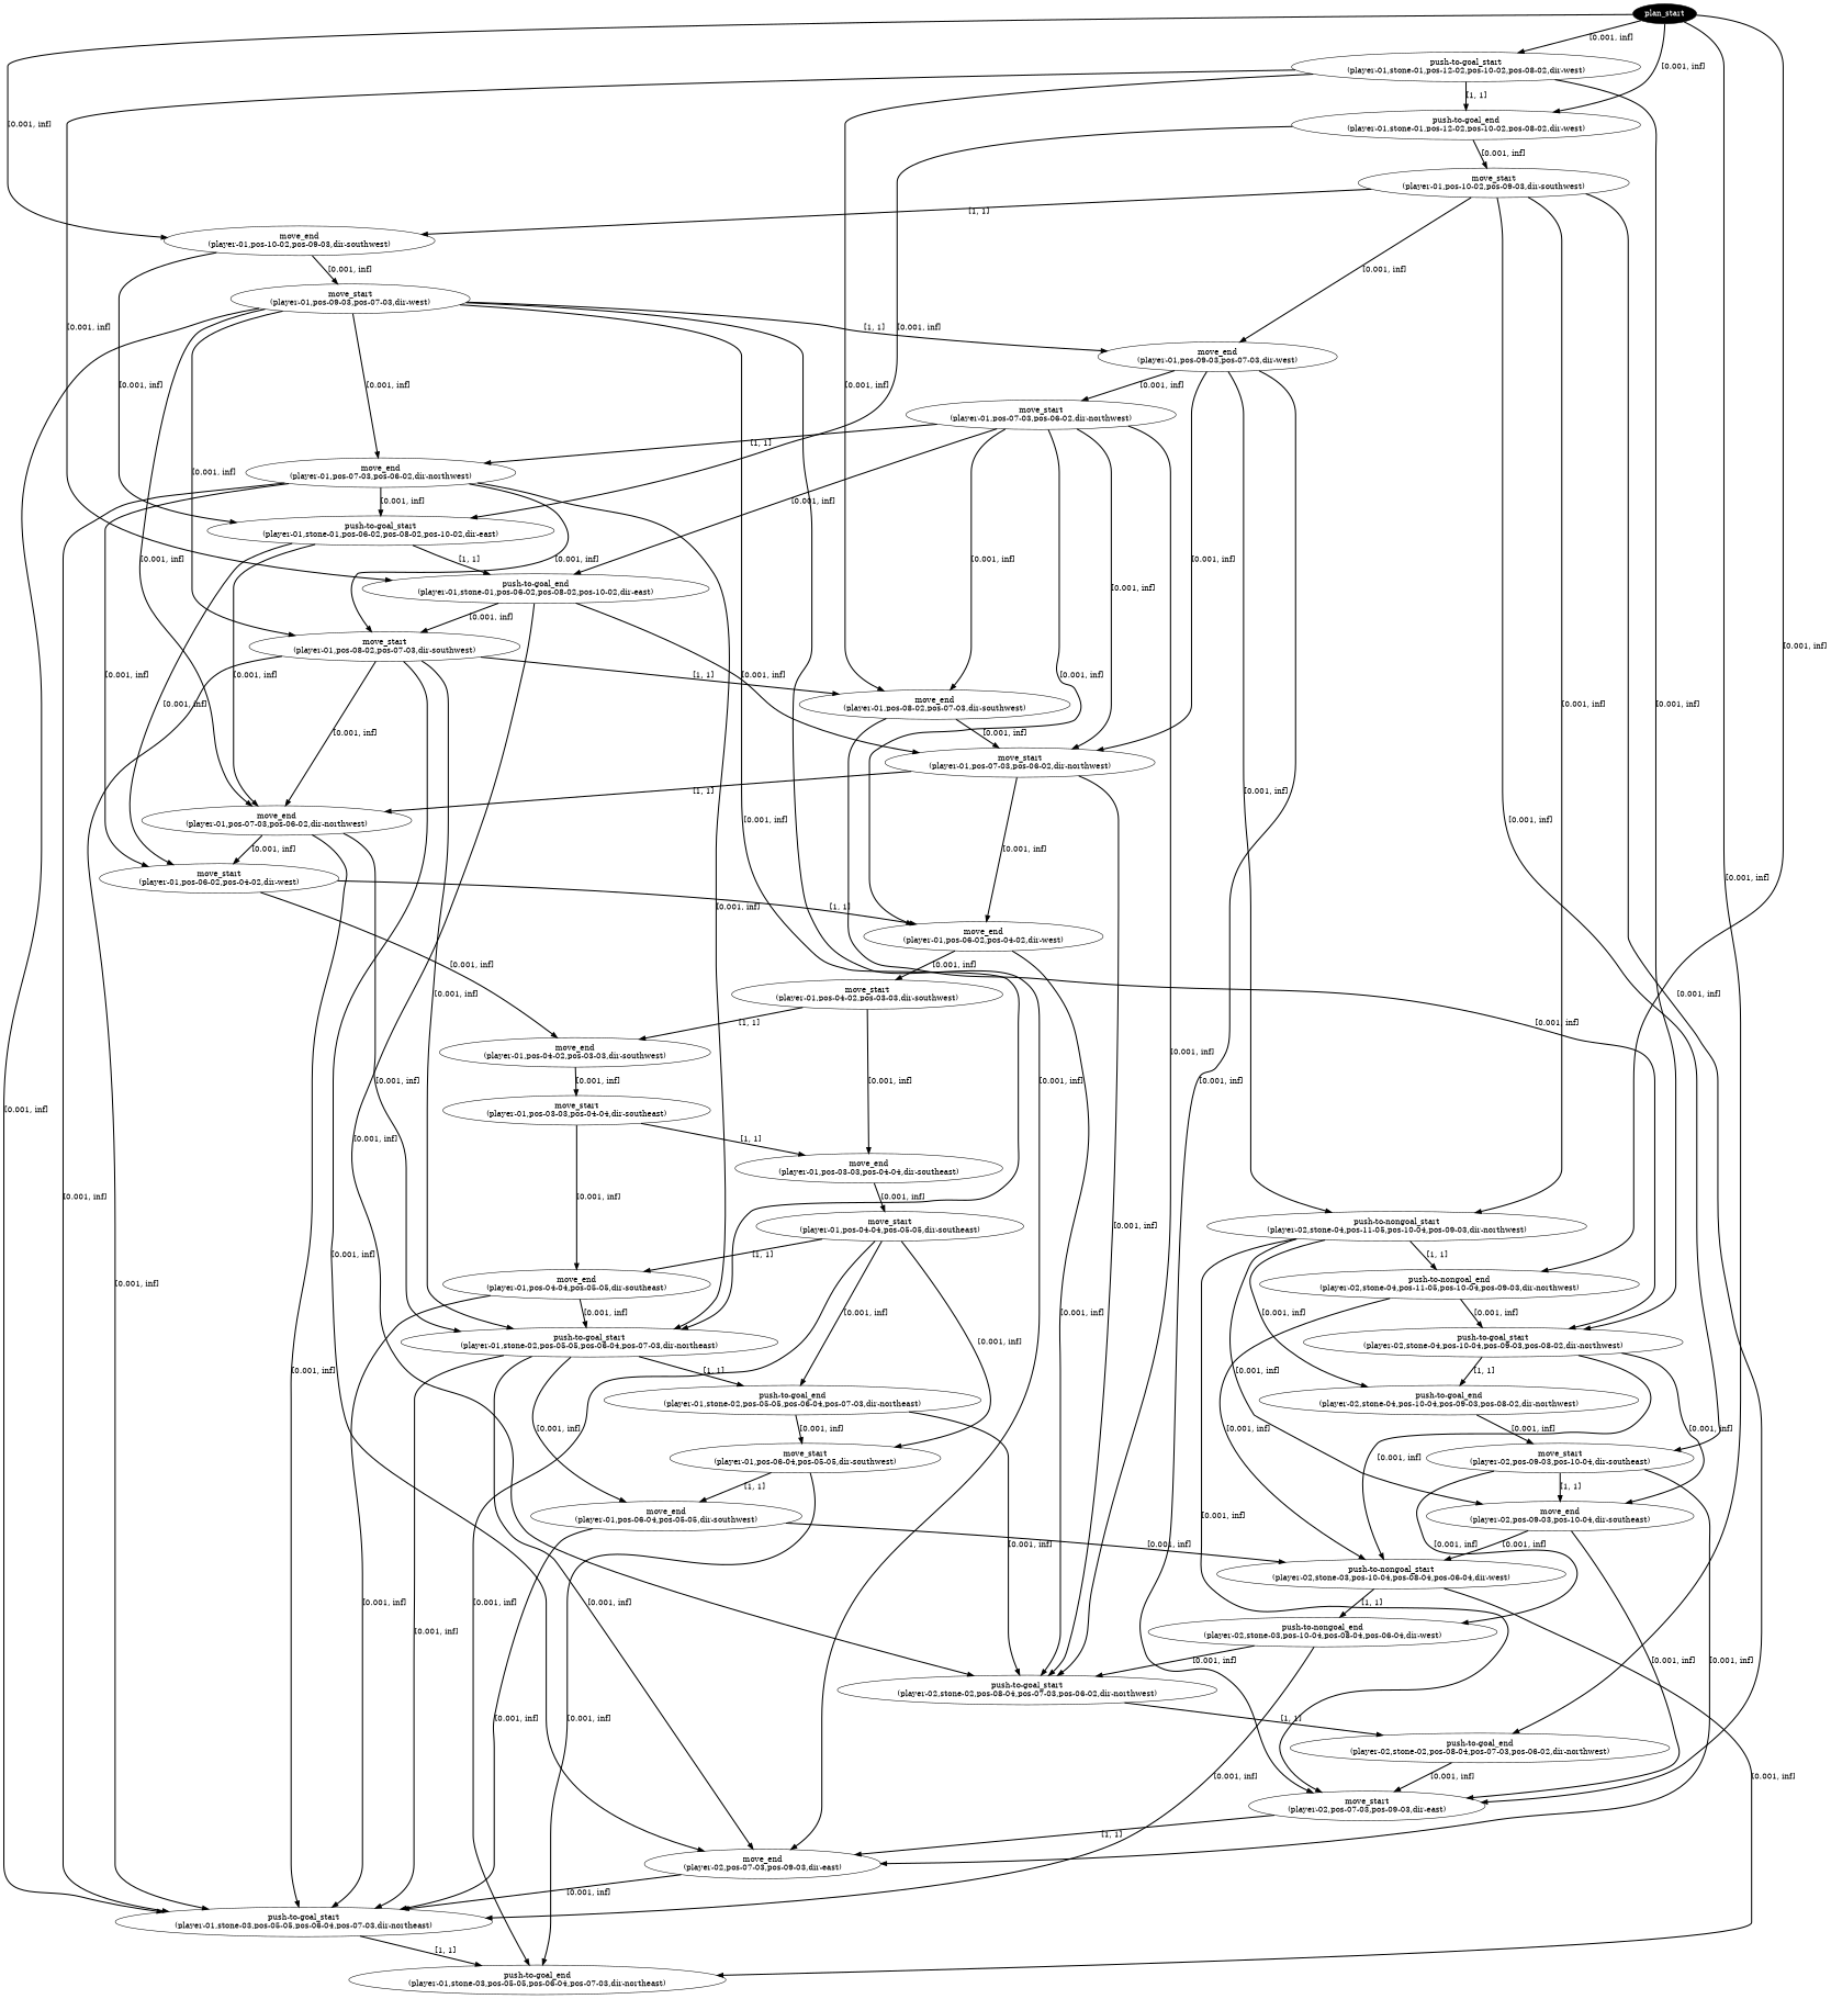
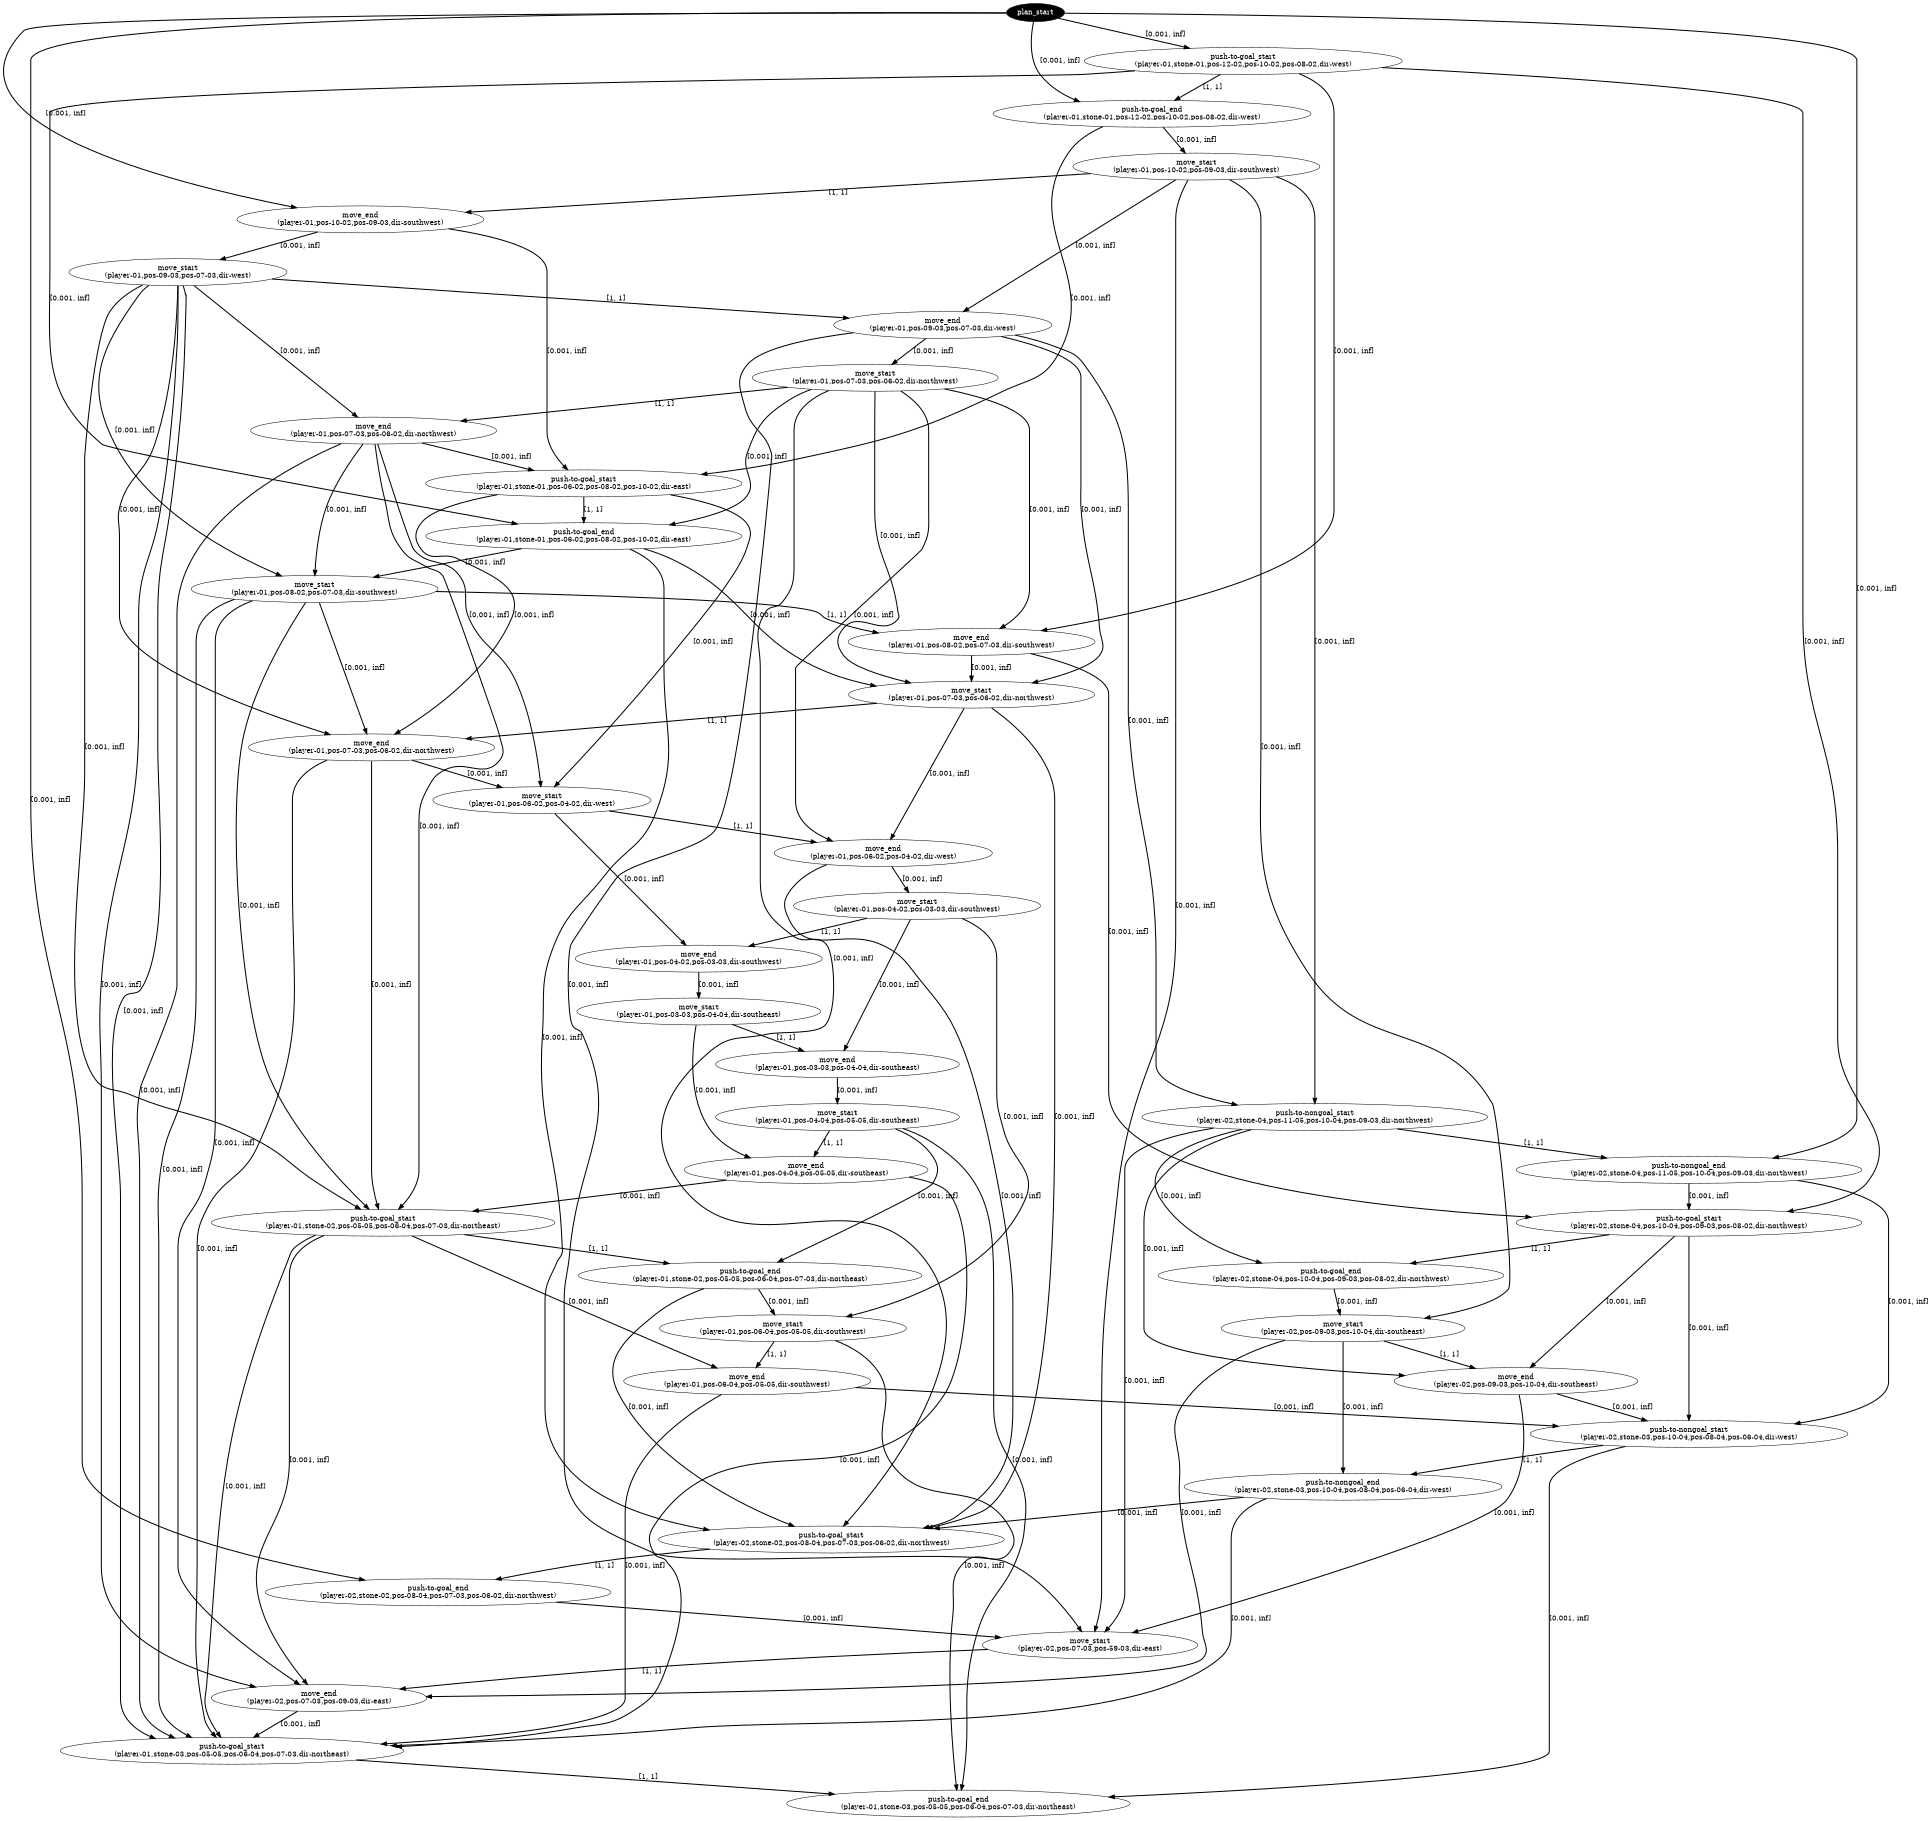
  digraph {
    edge [color=black penwidth=2]
    n1 [fillcolor=black fontcolor=white label=plan_start style=filled]
    n2 [label="push-to-goal_start\n(player-01,stone-01,pos-12-02,pos-10-02,pos-08-02,dir-west)"]
    n3 [label="push-to-goal_end\n(player-01,stone-01,pos-12-02,pos-10-02,pos-08-02,dir-west)"]
    n4 [label="move_end\n(player-01,pos-10-02,pos-09-03,dir-southwest)"]
    n5 [label="push-to-nongoal_end\n(player-02,stone-04,pos-11-05,pos-10-04,pos-09-03,dir-northwest)"]
    n6 [label="push-to-goal_end\n(player-02,stone-02,pos-08-04,pos-07-03,pos-06-02,dir-northwest)"]
    n7 [label="push-to-goal_end\n(player-01,stone-01,pos-06-02,pos-08-02,pos-10-02,dir-east)"]
    n8 [label="move_end\n(player-01,pos-08-02,pos-07-03,dir-southwest)"]
    n9 [label="push-to-goal_start\n(player-02,stone-04,pos-10-04,pos-09-03,pos-08-02,dir-northwest)"]
    n10 [label="move_start\n(player-01,pos-10-02,pos-09-03,dir-southwest)"]
    n11 [label="push-to-goal_start\n(player-01,stone-01,pos-06-02,pos-08-02,pos-10-02,dir-east)"]
    n12 [label="move_start\n(player-01,pos-09-03,pos-07-03,dir-west)"]
    n13 [label="push-to-nongoal_start\n(player-02,stone-03,pos-10-04,pos-08-04,pos-06-04,dir-west)"]
-   n14 [label="move_start\n(player-02,pos-07-03,pos-09-03,dir-east)"]
+   n14 [label="move_start\n(player-02,pos-07-03,pos-59-03,dir-east)"]
    n15 [label="move_start\n(player-01,pos-08-02,pos-07-03,dir-southwest)"]
    n16 [label="move_start\n(player-01,pos-07-03,pos-06-02,dir-northwest)"]
    n17 [label="push-to-goal_start\n(player-02,stone-02,pos-08-04,pos-07-03,pos-06-02,dir-northwest)"]
    n18 [label="move_end\n(player-02,pos-09-03,pos-10-04,dir-southeast)"]
    n19 [label="push-to-goal_end\n(player-02,stone-04,pos-10-04,pos-09-03,pos-08-02,dir-northwest)"]
    n20 [label="move_end\n(player-01,pos-09-03,pos-07-03,dir-west)"]
    n21 [label="push-to-nongoal_start\n(player-02,stone-04,pos-11-05,pos-10-04,pos-09-03,dir-northwest)"]
    n22 [label="move_start\n(player-02,pos-09-03,pos-10-04,dir-southeast)"]
    n23 [label="move_end\n(player-01,pos-07-03,pos-06-02,dir-northwest)"]
    n24 [label="move_start\n(player-01,pos-06-02,pos-04-02,dir-west)"]
    n25 [label="move_start\n(player-01,pos-07-03,pos-06-02,dir-northwest)"]
    n26 [label="move_end\n(player-02,pos-07-03,pos-09-03,dir-east)"]
    n27 [label="move_end\n(player-01,pos-07-03,pos-06-02,dir-northwest)"]
    n28 [label="push-to-goal_start\n(player-01,stone-02,pos-05-05,pos-06-04,pos-07-03,dir-northeast)"]
    n29 [label="push-to-goal_start\n(player-01,stone-03,pos-05-05,pos-06-04,pos-07-03,dir-northeast)"]
    n30 [label="push-to-goal_end\n(player-01,stone-02,pos-05-05,pos-06-04,pos-07-03,dir-northeast)"]
    n31 [label="move_end\n(player-01,pos-06-04,pos-05-05,dir-southwest)"]
    n32 [label="push-to-goal_end\n(player-01,stone-03,pos-05-05,pos-06-04,pos-07-03,dir-northeast)"]
    n33 [label="move_end\n(player-01,pos-06-02,pos-04-02,dir-west)"]
    n34 [label="push-to-nongoal_end\n(player-02,stone-03,pos-10-04,pos-08-04,pos-06-04,dir-west)"]
    n35 [label="move_start\n(player-01,pos-04-02,pos-03-03,dir-southwest)"]
    n36 [label="move_end\n(player-01,pos-04-02,pos-03-03,dir-southwest)"]
    n37 [label="move_start\n(player-01,pos-03-03,pos-04-04,dir-southeast)"]
    n38 [label="move_end\n(player-01,pos-03-03,pos-04-04,dir-southeast)"]
    n39 [label="move_start\n(player-01,pos-04-04,pos-05-05,dir-southeast)"]
    n40 [label="move_end\n(player-01,pos-04-04,pos-05-05,dir-southeast)"]
    n41 [label="move_start\n(player-01,pos-06-04,pos-05-05,dir-southwest)"]
    n1 -> n2 [label="[0.001, inf]"]
    n1 -> n3 [label="[0.001, inf]"]
    n1 -> n4 [label="[0.001, inf]"]
    n1 -> n5 [label="[0.001, inf]"]
    n1 -> n6 [label="[0.001, inf]"]
    n2 -> n3 [label="[1, 1]"]
    n2 -> n7 [label="[0.001, inf]"]
    n2 -> n8 [label="[0.001, inf]"]
    n2 -> n9 [label="[0.001, inf]"]
    n3 -> n10 [label="[0.001, inf]"]
    n3 -> n11 [label="[0.001, inf]"]
    n4 -> n11 [label="[0.001, inf]"]
    n4 -> n12 [label="[0.001, inf]"]
    n5 -> n9 [label="[0.001, inf]"]
    n5 -> n13 [label="[0.001, inf]"]
    n6 -> n14 [label="[0.001, inf]"]
    n7 -> n15 [label="[0.001, inf]"]
    n7 -> n16 [label="[0.001, inf]"]
    n7 -> n17 [label="[0.001, inf]"]
    n8 -> n9 [label="[0.001, inf]"]
    n8 -> n16 [label="[0.001, inf]"]
    n9 -> n13 [label="[0.001, inf]"]
    n9 -> n18 [label="[0.001, inf]"]
    n9 -> n19 [label="[1, 1]"]
    n10 -> n4 [label="[1, 1]"]
    n10 -> n14 [label="[0.001, inf]"]
    n10 -> n20 [label="[0.001, inf]"]
    n10 -> n21 [label="[0.001, inf]"]
    n10 -> n22 [label="[0.001, inf]"]
    n11 -> n7 [label="[1, 1]"]
    n11 -> n23 [label="[0.001, inf]"]
    n11 -> n24 [label="[0.001, inf]"]
    n12 -> n15 [label="[0.001, inf]"]
    n12 -> n20 [label="[1, 1]"]
    n12 -> n23 [label="[0.001, inf]"]
    n12 -> n26 [label="[0.001, inf]"]
    n12 -> n27 [label="[0.001, inf]"]
    n12 -> n28 [label="[0.001, inf]"]
    n12 -> n29 [label="[0.001, inf]"]
    n13 -> n32 [label="[0.001, inf]"]
    n13 -> n34 [label="[1, 1]"]
    n14 -> n26 [label="[1, 1]"]
    n15 -> n8 [label="[1, 1]"]
    n15 -> n23 [label="[0.001, inf]"]
    n15 -> n26 [label="[0.001, inf]"]
    n15 -> n28 [label="[0.001, inf]"]
    n15 -> n29 [label="[0.001, inf]"]
    n16 -> n17 [label="[0.001, inf]"]
    n16 -> n23 [label="[1, 1]"]
    n16 -> n33 [label="[0.001, inf]"]
    n17 -> n6 [label="[1, 1]"]
    n18 -> n13 [label="[0.001, inf]"]
    n18 -> n14 [label="[0.001, inf]"]
    n19 -> n22 [label="[0.001, inf]"]
    n20 -> n14 [label="[0.001, inf]"]
    n20 -> n16 [label="[0.001, inf]"]
    n20 -> n21 [label="[0.001, inf]"]
    n20 -> n25 [label="[0.001, inf]"]
    n21 -> n5 [label="[1, 1]"]
    n21 -> n14 [label="[0.001, inf]"]
    n21 -> n18 [label="[0.001, inf]"]
    n21 -> n19 [label="[0.001, inf]"]
    n22 -> n18 [label="[1, 1]"]
    n22 -> n26 [label="[0.001, inf]"]
    n22 -> n34 [label="[0.001, inf]"]
    n23 -> n24 [label="[0.001, inf]"]
    n23 -> n28 [label="[0.001, inf]"]
    n23 -> n29 [label="[0.001, inf]"]
    n24 -> n33 [label="[1, 1]"]
    n24 -> n36 [label="[0.001, inf]"]
    n25 -> n7 [label="[0.001, inf]"]
    n25 -> n8 [label="[0.001, inf]"]
    n25 -> n16 [label="[0.001, inf]"]
    n25 -> n17 [label="[0.001, inf]"]
    n25 -> n27 [label="[1, 1]"]
    n25 -> n33 [label="[0.001, inf]"]
    n26 -> n29 [label="[0.001, inf]"]
    n27 -> n11 [label="[0.001, inf]"]
    n27 -> n15 [label="[0.001, inf]"]
    n27 -> n24 [label="[0.001, inf]"]
    n27 -> n28 [label="[0.001, inf]"]
    n27 -> n29 [label="[0.001, inf]"]
    n28 -> n26 [label="[0.001, inf]"]
    n28 -> n29 [label="[0.001, inf]"]
    n28 -> n30 [label="[1, 1]"]
    n28 -> n31 [label="[0.001, inf]"]
    n29 -> n32 [label="[1, 1]"]
    n30 -> n17 [label="[0.001, inf]"]
    n30 -> n41 [label="[0.001, inf]"]
    n31 -> n13 [label="[0.001, inf]"]
    n31 -> n29 [label="[0.001, inf]"]
    n33 -> n17 [label="[0.001, inf]"]
    n33 -> n35 [label="[0.001, inf]"]
    n34 -> n17 [label="[0.001, inf]"]
    n34 -> n29 [label="[0.001, inf]"]
    n35 -> n36 [label="[1, 1]"]
    n35 -> n38 [label="[0.001, inf]"]
    n36 -> n37 [label="[0.001, inf]"]
    n37 -> n38 [label="[1, 1]"]
    n37 -> n40 [label="[0.001, inf]"]
    n38 -> n39 [label="[0.001, inf]"]
    n39 -> n30 [label="[0.001, inf]"]
    n39 -> n32 [label="[0.001, inf]"]
    n39 -> n40 [label="[1, 1]"]
-   n39 -> n41 [label="[0.001, inf]"]
+   n35 -> n41 [label="[0.001, inf]"]
    n40 -> n28 [label="[0.001, inf]"]
    n40 -> n29 [label="[0.001, inf]"]
    n41 -> n31 [label="[1, 1]"]
    n41 -> n32 [label="[0.001, inf]"]
  }
